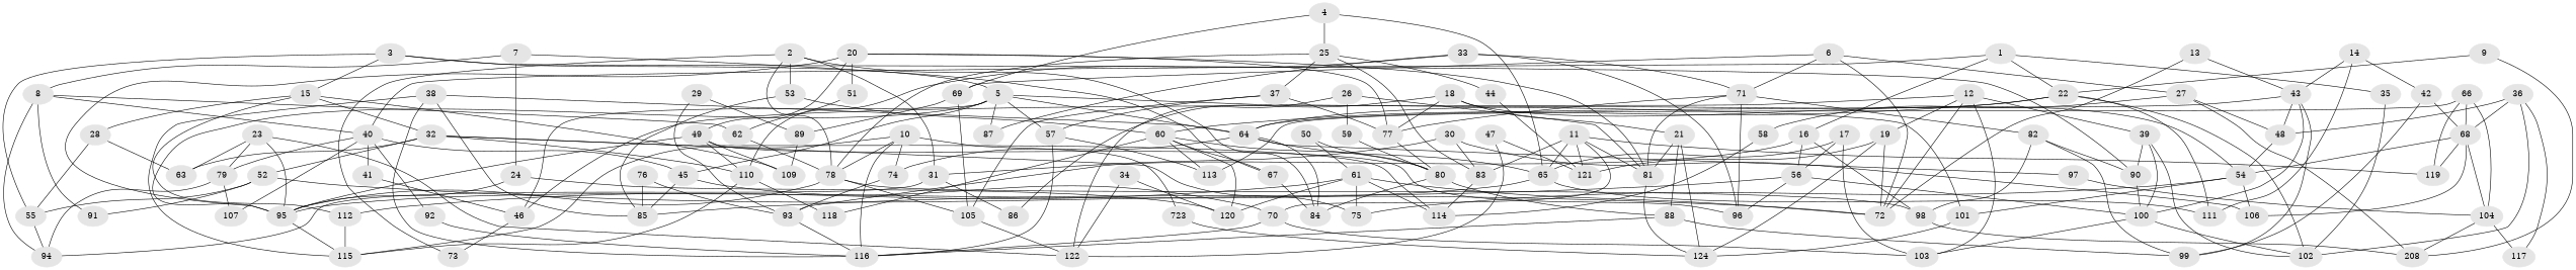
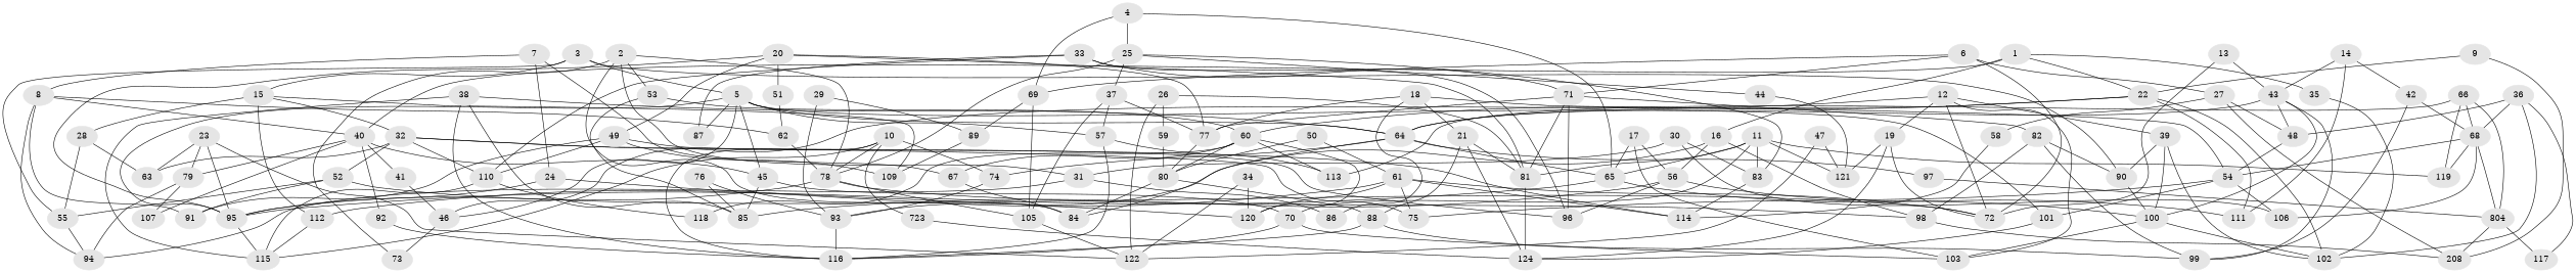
  graph {
    node [color=gray90 style=filled]
    1
    16
    22
    35
    40
    56
    93
    98
    64
    111
    60
    102
    45
    79
    41
    92
    107
    2
    31
    53
    73
    78
    84
    94
    86
    85
    95
    105
    3
    5
    15
    55
    90
    46
    57
    87
    101
    28
    32
    109
    112
    100
    4
    25
    65
    69
    83
    37
    44
    89
    70
    116
    113
    74
    97
    115
    124
    6
    27
    71
    72
    n62 [label=208]
    48
    58
    81
    77
    96
    82
    7
    8
    24
    67
    62
    91
    120
    9
    10
    n78 [label=723]
    11
    119
    121
    103
    114
    12
    19
    39
    13
    43
    99
    14
    42
    68
    63
    52
    75
    110
    17
    18
    21
    54
    88
    106
    80
    20
    49
    51
    118
    23
    122
    26
    59
    29
    30
    33
    34
    36
    117
-   104
+   104 [label=804]
    38
    47
    50
    61
    66
    76
    1 -- 16
    1 -- 22
    1 -- 35
    1 -- 40
    16 -- 56
    16 -- 93
    16 -- 98
    22 -- 64
    22 -- 111
    22 -- 60
    22 -- 102
    35 -- 102
    40 -- 45
    40 -- 79
    40 -- 41
    40 -- 92
    40 -- 107
    56 -- 85
    56 -- 100
    56 -- 96
    93 -- 116
    98 -- n62
    64 -- 84
    64 -- 65
    64 -- 74
    64 -- 97
    60 -- 113
    60 -- 67
    60 -- 120
    60 -- 80
    60 -- 118
    45 -- 85
    45 -- 70
    79 -- 107
    79 -- 94
    41 -- 46
    92 -- 116
    2 -- 31
    2 -- 53
    2 -- 73
    2 -- 78
    2 -- 84
    31 -- 94
    31 -- 86
    53 -- 60
    53 -- 85
    78 -- 98
    78 -- 95
    78 -- 105
    95 -- 115
    105 -- 122
    3 -- 5
    3 -- 15
    3 -- 55
    3 -- 90
    5 -- 64
    5 -- 45
    5 -- 95
    5 -- 46
    5 -- 57
    5 -- 87
    5 -- 101
    15 -- 28
    15 -- 32
    15 -- 109
    15 -- 112
    55 -- 94
    90 -- 100
    46 -- 73
    57 -- 116
    57 -- 113
    101 -- 124
    28 -- 55
    28 -- 63
    32 -- 114
    32 -- 63
    32 -- 52
    32 -- 75
    32 -- 110
    112 -- 115
    100 -- 102
    100 -- 103
    4 -- 25
    4 -- 65
    4 -- 69
    25 -- 78
    25 -- 83
    25 -- 37
    25 -- 44
    65 -- 111
    65 -- 95
    69 -- 105
    69 -- 89
    83 -- 114
    37 -- 105
    37 -- 57
    37 -- 77
    44 -- 121
    89 -- 109
    70 -- 116
    70 -- 103
    74 -- 93
    97 -- 104
    6 -- 69
    6 -- 27
    6 -- 71
    6 -- 72
    27 -- n62
    27 -- 48
    27 -- 58
    71 -- 81
    71 -- 77
    71 -- 96
    71 -- 82
    48 -- 54
    58 -- 114
    81 -- 124
    77 -- 80
    82 -- 98
    82 -- 90
    82 -- 99
    7 -- 8
    7 -- 24
    7 -- 67
    8 -- 40
    8 -- 94
    8 -- 62
    8 -- 91
    24 -- 95
    24 -- 120
    67 -- 84
    62 -- 78
    9 -- 22
    9 -- n62
    10 -- 78
    10 -- 116
    10 -- 74
    10 -- 115
    10 -- n78
    n78 -- 124
    11 -- 65
    11 -- 83
    11 -- 70
    11 -- 81
    11 -- 119
    11 -- 121
    12 -- 46
    12 -- 72
    12 -- 103
    12 -- 19
    12 -- 39
    19 -- 124
    19 -- 72
    19 -- 121
    39 -- 102
    39 -- 90
    39 -- 100
    13 -- 72
    13 -- 43
    43 -- 64
    43 -- 100
    43 -- 48
    43 -- 99
    14 -- 111
    14 -- 43
    14 -- 42
    42 -- 99
    42 -- 68
    68 -- 119
    68 -- 54
    68 -- 106
    68 -- 104
    52 -- 55
    52 -- 72
    52 -- 91
    110 -- 115
    110 -- 118
    17 -- 56
    17 -- 65
    17 -- 103
    18 -- 86
    18 -- 77
    18 -- 21
    18 -- 54
    21 -- 124
    21 -- 81
    21 -- 88
    54 -- 101
    54 -- 75
    54 -- 106
    88 -- 116
    88 -- 99
    80 -- 84
    80 -- 88
    20 -- 95
    20 -- 81
    20 -- 77
    20 -- 49
    20 -- 51
    49 -- 109
    49 -- 96
-   49 -- 95
+   49 -- 91
    49 -- 110
    51 -- 62
    23 -- 79
    23 -- 95
    23 -- 63
    23 -- 122
    26 -- 81
    26 -- 122
    26 -- 59
    59 -- 80
    29 -- 93
    29 -- 89
    30 -- 31
    30 -- 83
    30 -- 106
    33 -- 87
    33 -- 71
    33 -- 96
    33 -- 110
    34 -- 120
    34 -- 122
    36 -- 102
    36 -- 48
    36 -- 68
    36 -- 117
    104 -- n62
    104 -- 117
    38 -- 64
    38 -- 85
    38 -- 116
    38 -- 115
    47 -- 121
    47 -- 122
    50 -- 80
    50 -- 61
    61 -- 112
    61 -- 72
    61 -- 120
    61 -- 114
    61 -- 75
    66 -- 113
    66 -- 119
    66 -- 68
    66 -- 104
    76 -- 93
    76 -- 85
  }
